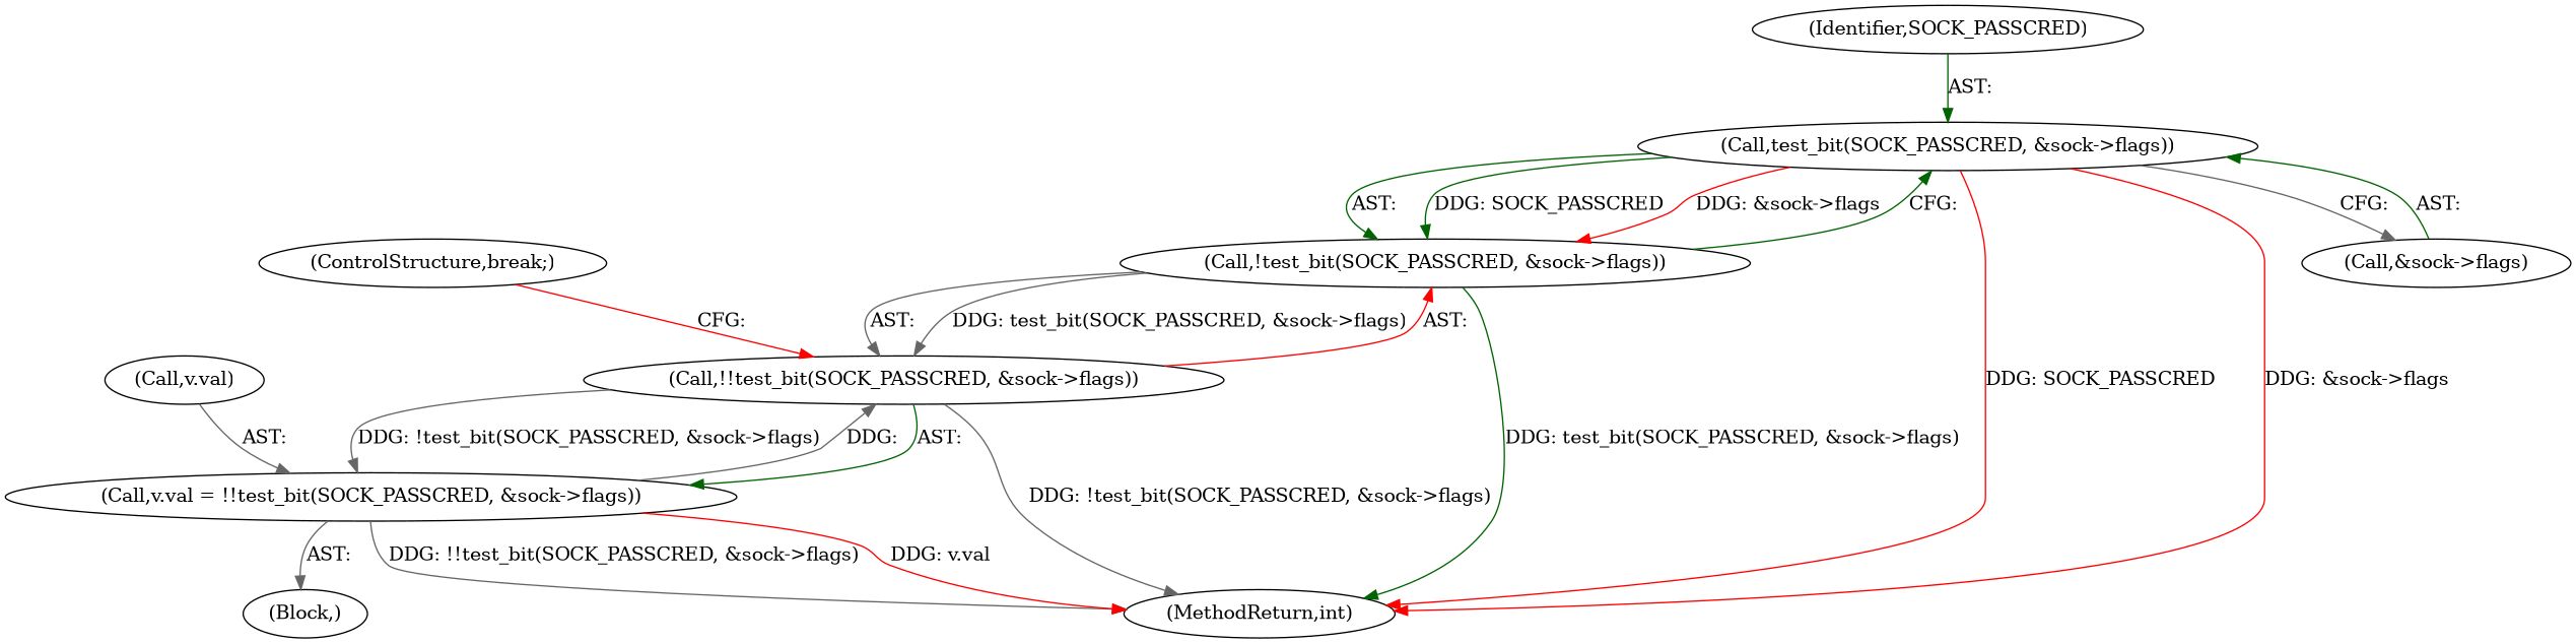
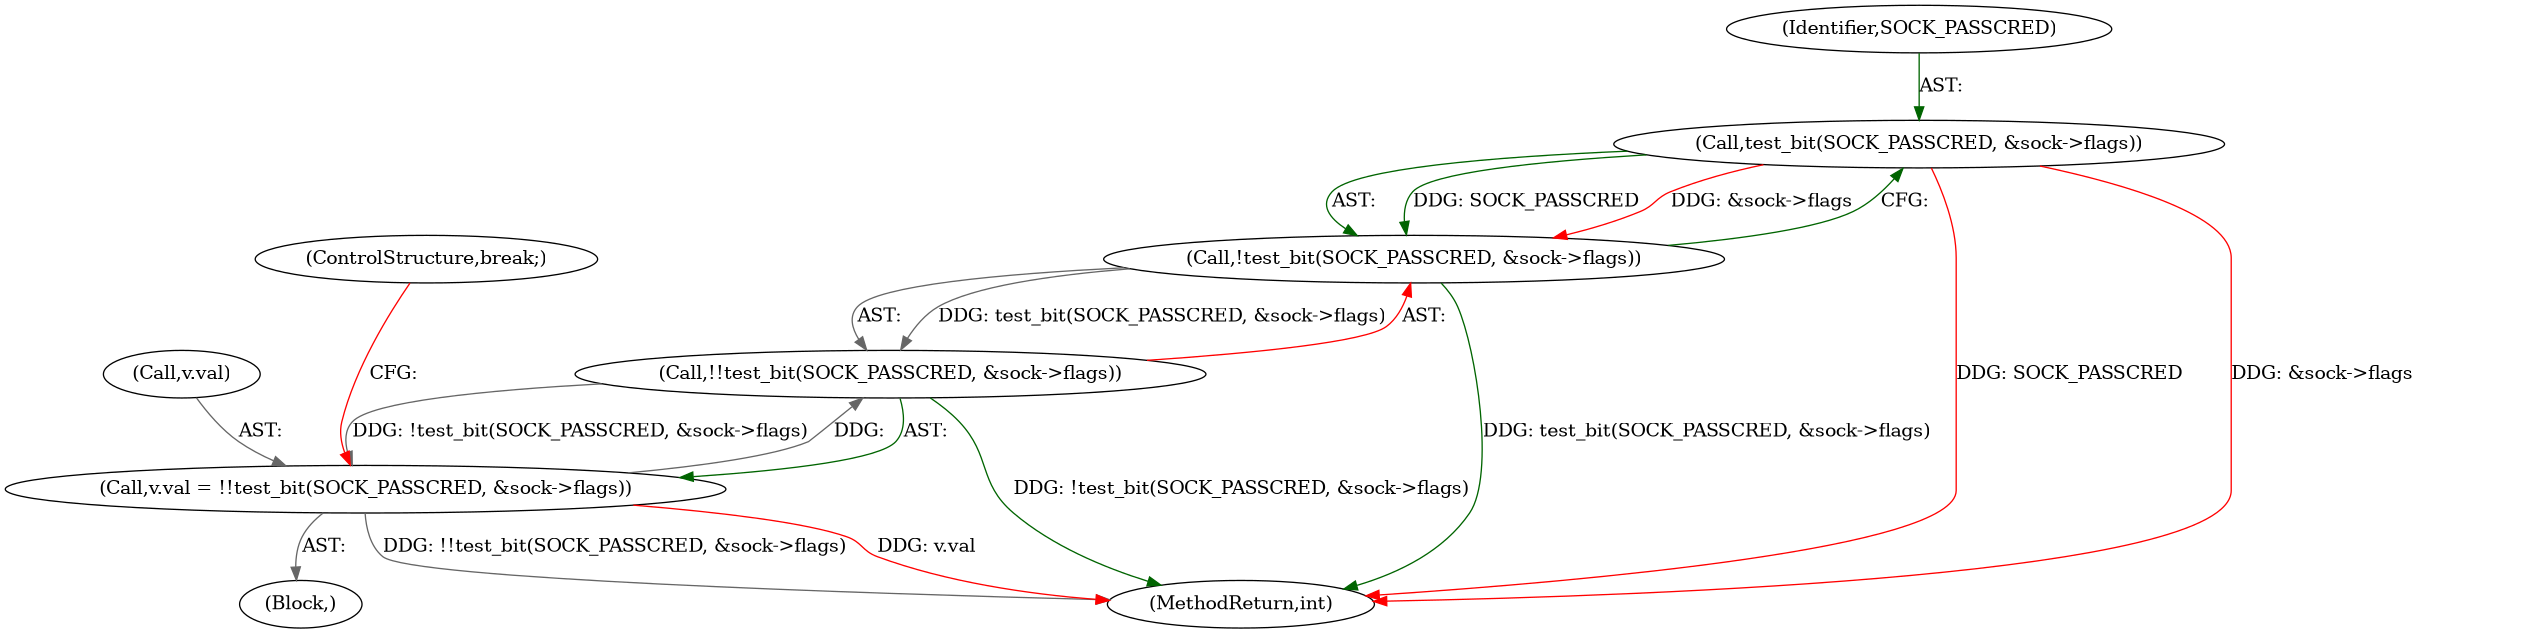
  digraph {
    edge [color=gray40]
    n1 [label="(Call,test_bit(SOCK_PASSCRED, &sock->flags))"]
    n2 [label="(Call,!test_bit(SOCK_PASSCRED, &sock->flags))"]
    n3 [label="(MethodReturn,int)"]
-   n4 [label="(Call,&sock->flags)"]
    n5 [label="(Call,!!test_bit(SOCK_PASSCRED, &sock->flags))"]
    n6 [label="(Call,v.val = !!test_bit(SOCK_PASSCRED, &sock->flags))"]
    n7 [label="(Block,)"]
    n8 [label="(Call,v.val)"]
    n9 [label="(ControlStructure,break;)"]
    n10 [label="(Identifier,SOCK_PASSCRED)"]
    n1 -> n2 [color=darkgreen label="AST: "]
    n1 -> n2 [color=darkgreen label="DDG: SOCK_PASSCRED"]
    n1 -> n2 [color=red label="DDG: &sock->flags"]
    n1 -> n3 [color=red label="DDG: SOCK_PASSCRED"]
    n1 -> n3 [color=red label="DDG: &sock->flags"]
-   n1 -> n4 [label="CFG: "]
    n2 -> n1 [color=darkgreen label="CFG: "]
    n2 -> n3 [color=darkgreen label="DDG: test_bit(SOCK_PASSCRED, &sock->flags)"]
    n2 -> n5 [label="AST: "]
    n2 -> n5 [label="DDG: test_bit(SOCK_PASSCRED, &sock->flags)"]
-   n4 -> n1 [color=darkgreen label="AST: "]
    n5 -> n2 [color=red label="AST: "]
-   n5 -> n3 [label="DDG: !test_bit(SOCK_PASSCRED, &sock->flags)"]
+   n5 -> n3 [color=darkgreen label="DDG: !test_bit(SOCK_PASSCRED, &sock->flags)"]
    n5 -> n6 [color=darkgreen label="AST: "]
    n5 -> n6 [label="DDG: !test_bit(SOCK_PASSCRED, &sock->flags)"]
    n6 -> n3 [label="DDG: !!test_bit(SOCK_PASSCRED, &sock->flags)"]
    n6 -> n3 [color=red label="DDG: v.val"]
    n6 -> n5 [label="DDG: "]
    n6 -> n7 [label="AST: "]
    n8 -> n6 [label="AST: "]
-   n9 -> n5 [color=red label="CFG: "]
+   n9 -> n6 [color=red label="CFG: "]
    n10 -> n1 [color=darkgreen label="AST: "]
  }
